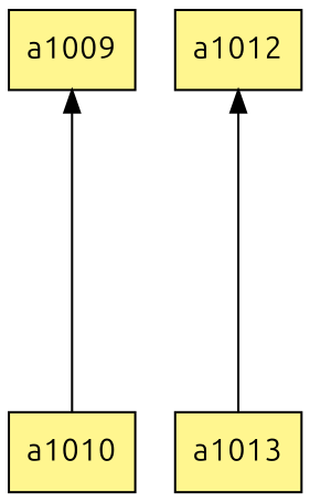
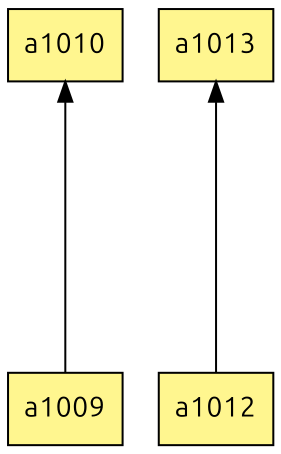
  digraph {
    fontname=Ubuntu
    rankdir=BT
    ranksep=2.0
    node [fillcolor=khaki1 fontname=Ubuntu shape=record style=filled]
    edge [fontname=Ubuntu]
    n1 [label="{a1009}"]
    n2 [label="{a1012}"]
    n3 [label="{a1013}"]
    n4 [label="{a1010}"]
-   n3 -> n2
-   n4 -> n1
+   n2 -> n3
+   n1 -> n4
  }
